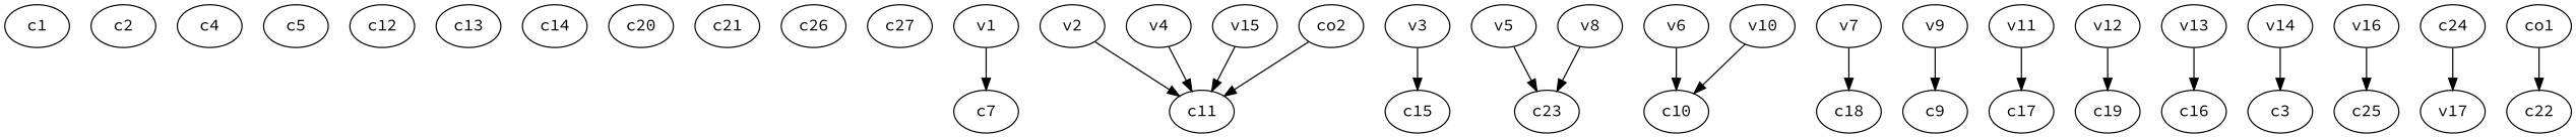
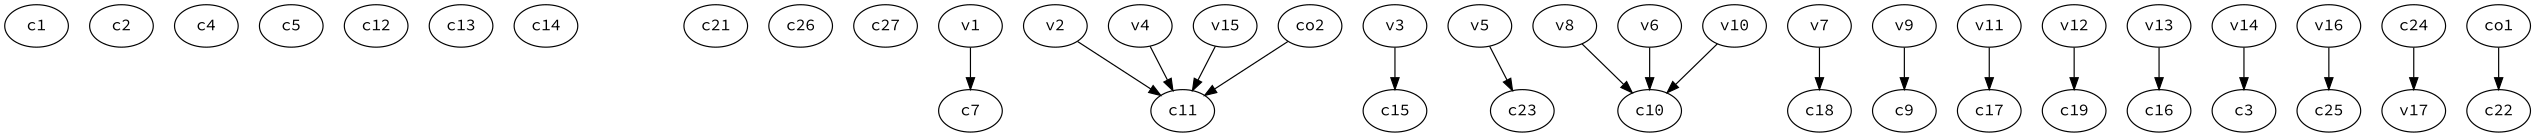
  strict digraph {
    fontname="Source Code Pro"
    node [fontname="Source Code Pro"]
    edge [fontname="Source Code Pro" weight=1]
    c1
    c2
    c4
    c5
    c12
    c13
    c14
-   c20
    c21
    c26
    c27
    v1
    c7
    v2
    c11
    v3
    c15
    v4
    v5
    c23
    v6
    c10
    v7
    c18
    v8
    v9
    c9
    v10
    v11
    c17
    v12
    c19
    v13
    c16
    v14
    c3
    v15
    v16
    c25
    c24
    v17
    co1
    c22
    co2
    v1 -> c7
    v2 -> c11
    v3 -> c15
    v4 -> c11
    v5 -> c23
    v6 -> c10
    v7 -> c18
-   v8 -> c23
+   v8 -> c10
    v9 -> c9
    v10 -> c10
    v11 -> c17
    v12 -> c19
    v13 -> c16
    v14 -> c3
    v15 -> c11
    v16 -> c25
    c24 -> v17
    co1 -> c22
    co2 -> c11
  }
